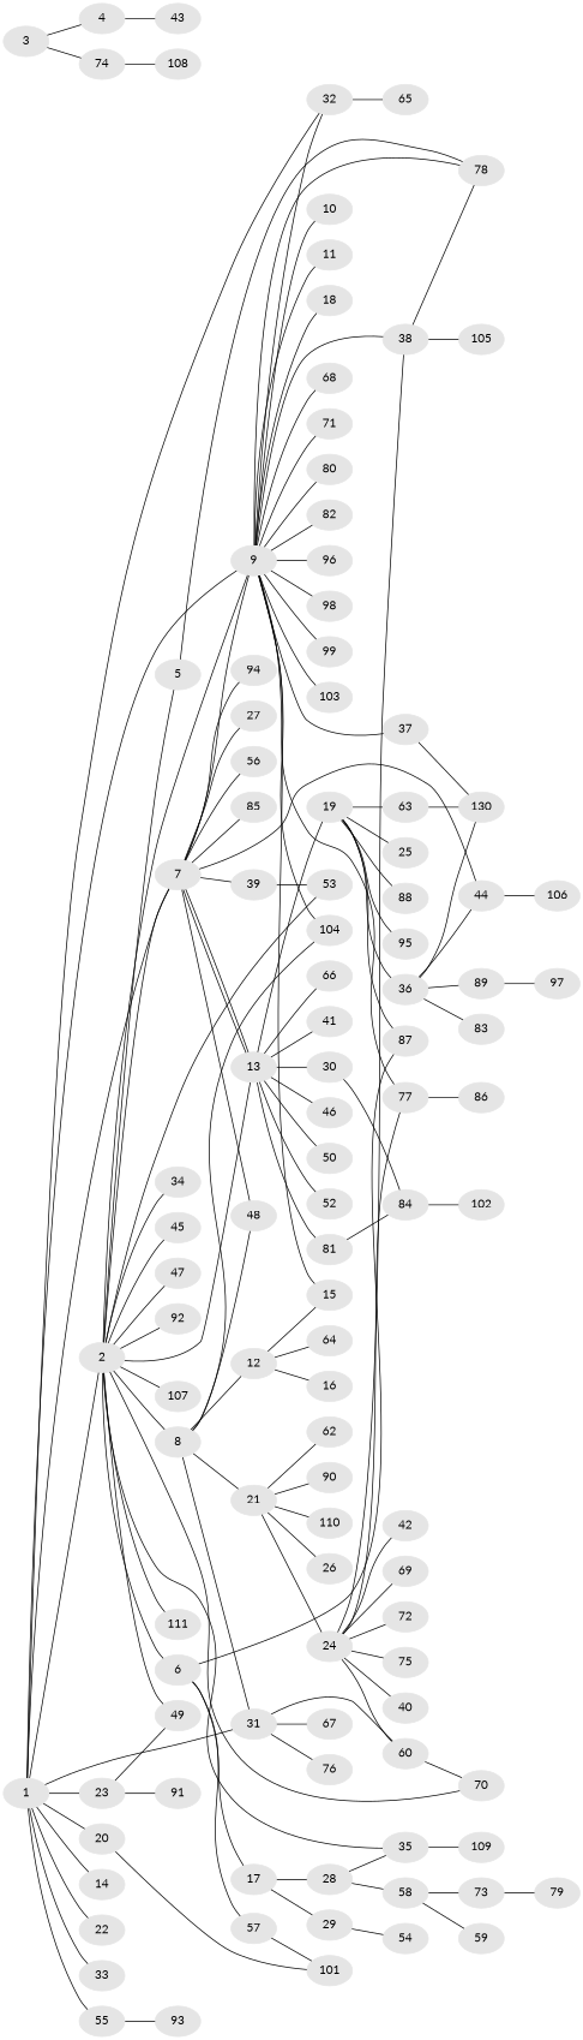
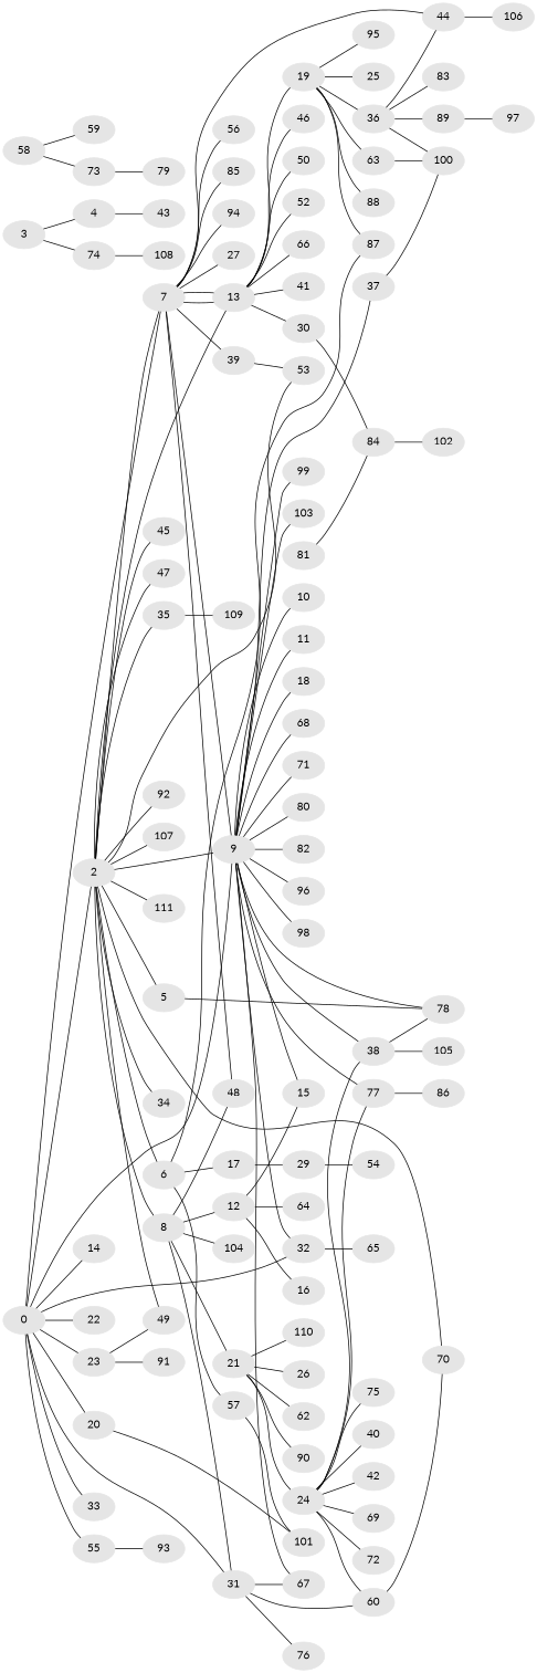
  graph {
    fontname=Lato
    rankdir=LR
    node [color=gray90 fontname=Lato style=filled]
    edge [fontname=Lato]
-   1
+   1 [label=0]
    2
    7
    9
    14
    20
    22
    23
    31
    32
    33
    55
    5
    6
    8
    13
    34
    35
    45
    47
    53
    70
    92
    107
    111
    49
    27
    39
    44
    48
    56
    85
    94
    78
    10
    11
    15
    18
    37
    38
    67
    68
    71
    77
    80
    82
    96
    98
    99
    103
    101
    91
    60
    76
    65
    93
    3
    4
    74
    17
    57
    87
    12
    21
    104
    41
    19
    30
    46
    50
    52
    66
    81
    109
    43
    108
-   28
    29
    106
    16
    64
    24
    26
    62
    90
    110
-   100 [label=130]
+   100
    105
    86
    25
    36
    63
    88
    95
    84
    58
    54
    83
    89
    40
    42
    69
    72
    75
    59
    73
    102
    97
    79
    1 -- 2
    1 -- 7
    1 -- 9
    1 -- 14
    1 -- 20
    1 -- 22
    1 -- 23
    1 -- 31
    1 -- 32
    1 -- 33
    1 -- 55
    2 -- 7
    2 -- 9
    2 -- 5
    2 -- 6
    2 -- 8
    2 -- 13
    2 -- 34
    2 -- 35
    2 -- 45
    2 -- 47
    2 -- 53
    2 -- 70
    2 -- 92
    2 -- 107
    2 -- 111
    2 -- 49
    7 -- 9
    7 -- 13
    7 -- 13
    7 -- 27
    7 -- 39
    7 -- 44
    7 -- 48
    7 -- 56
    7 -- 85
    7 -- 94
    9 -- 32
    9 -- 78
    9 -- 10
    9 -- 11
    9 -- 15
    9 -- 18
    9 -- 37
    9 -- 38
-   9 -- 104
+   9 -- 67
    9 -- 68
    9 -- 71
    9 -- 77
    9 -- 80
    9 -- 82
    9 -- 96
    9 -- 98
    9 -- 99
    9 -- 103
    20 -- 101
    23 -- 49
    23 -- 91
    31 -- 67
    31 -- 60
    31 -- 76
    32 -- 65
    55 -- 93
    5 -- 78
    6 -- 17
    6 -- 57
    6 -- 87
    8 -- 31
    8 -- 48
    8 -- 12
    8 -- 21
    8 -- 104
    13 -- 41
    13 -- 19
    13 -- 30
    13 -- 46
    13 -- 50
    13 -- 52
    13 -- 66
-   13 -- 81
    35 -- 109
    39 -- 53
    44 -- 106
    37 -- 100
    38 -- 78
    38 -- 105
    77 -- 86
    60 -- 70
    3 -- 4
    3 -- 74
    4 -- 43
    74 -- 108
-   17 -- 28
    17 -- 29
    57 -- 101
    12 -- 15
    12 -- 16
    12 -- 64
    21 -- 24
    21 -- 26
    21 -- 62
    21 -- 90
    21 -- 110
    19 -- 87
    19 -- 25
    19 -- 36
    19 -- 63
    19 -- 88
    19 -- 95
    30 -- 84
    81 -- 84
-   28 -- 35
-   28 -- 58
    29 -- 54
    24 -- 38
    24 -- 77
    24 -- 60
    24 -- 40
    24 -- 42
    24 -- 69
    24 -- 72
    24 -- 75
    36 -- 44
    36 -- 100
    36 -- 83
    36 -- 89
    63 -- 100
    84 -- 102
    58 -- 59
    58 -- 73
    89 -- 97
    73 -- 79
  }
